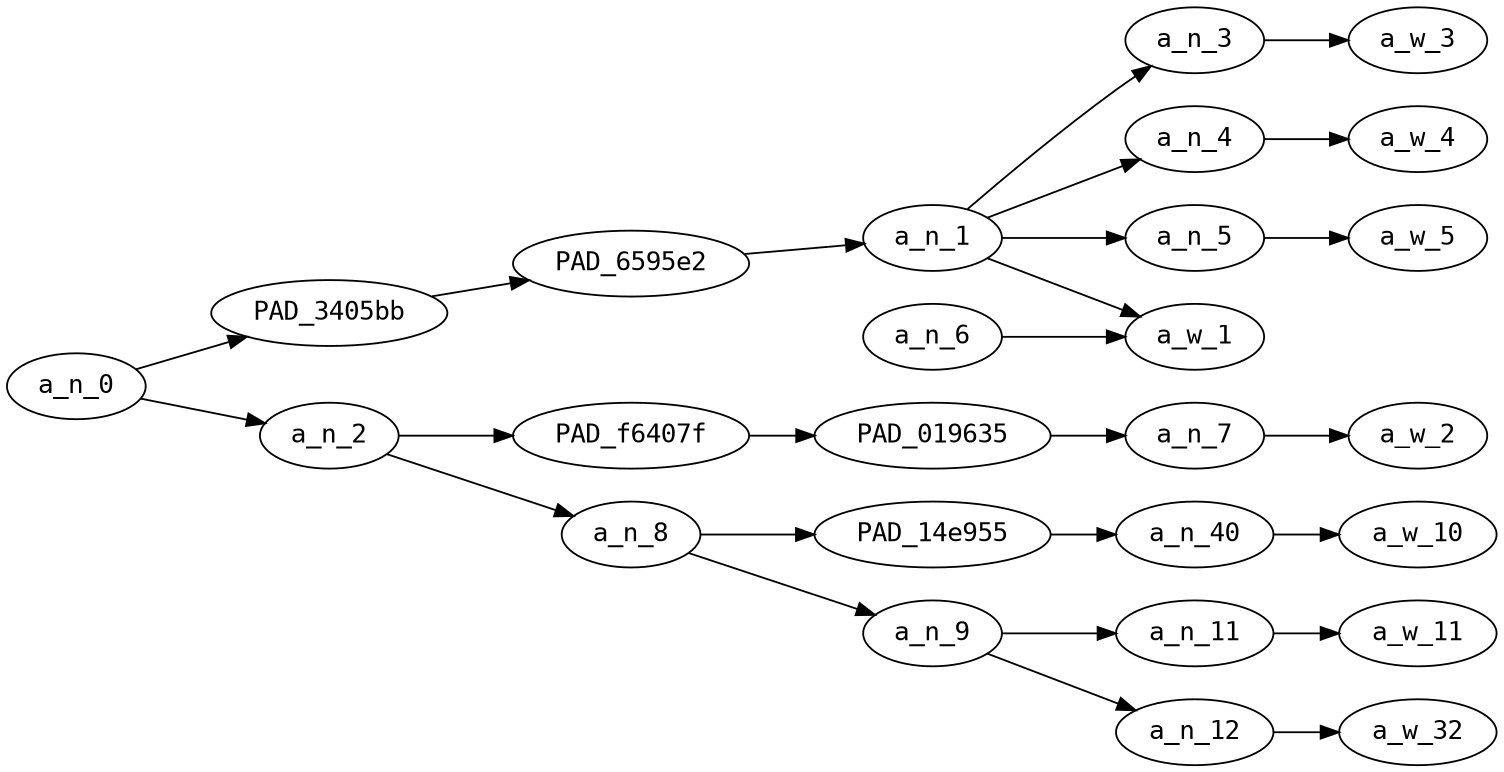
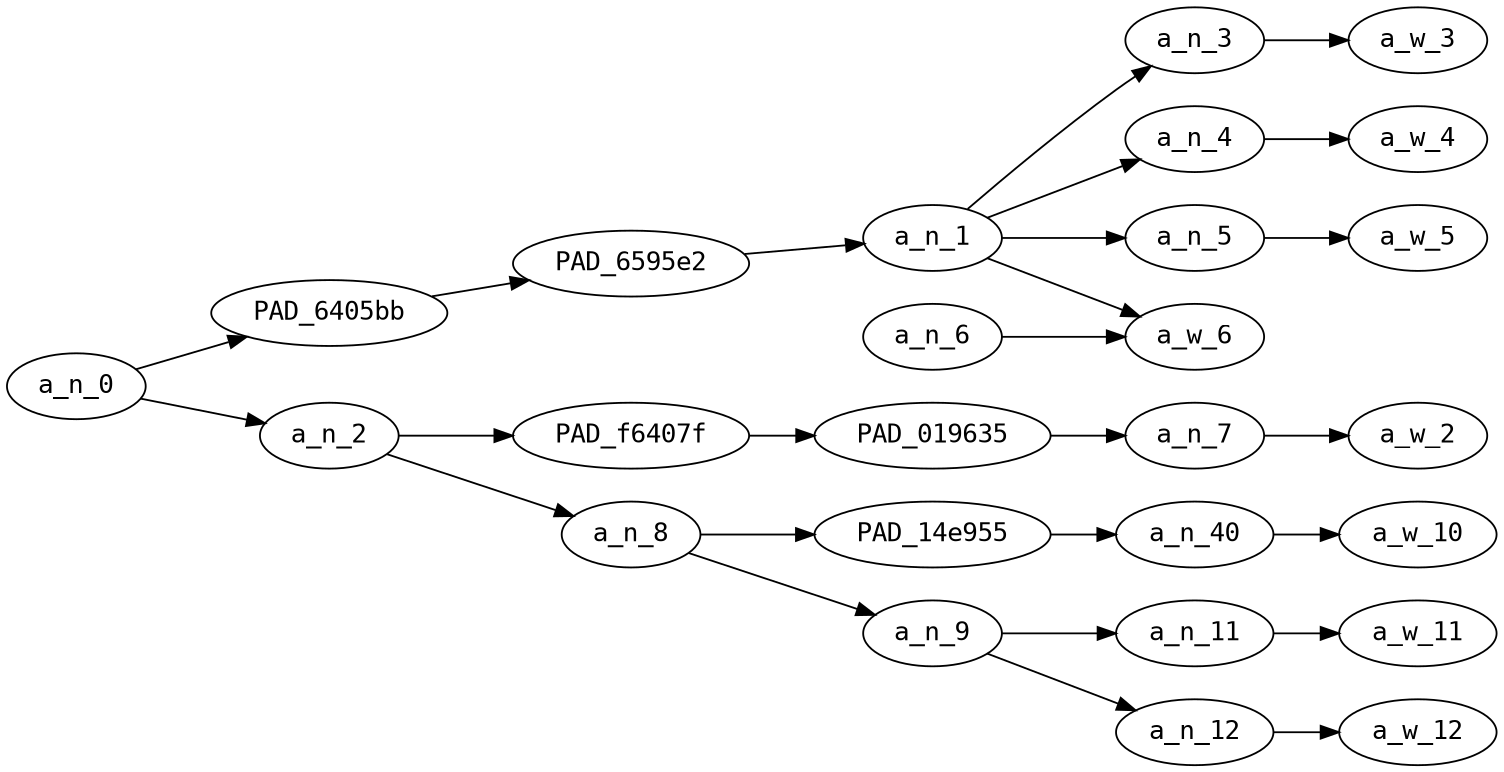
  strict digraph {
    fontname="DejaVu Sans Mono"
    rankdir=LR
    node [div_dir=-1 fontname="DejaVu Sans Mono" index=0 level=1 text_span="[4]" value=0.46121012]
    edge [fontname="DejaVu Sans Mono"]
    a_n_0 [level=5 text_span="[0, 1, 2, 3, 4, 5, 6, 7]" value=1.00000001]
-   PAD_3405bb [level=4 text_span="[0, 1, 2, 3]"]
+   PAD_3405bb [level=4 text_span="[0, 1, 2, 3]" label=PAD_6405bb]
    a_n_2 [div_dir=1 index=1 level=4 text_span="[4, 5, 6, 7]" value=0.53863761]
    PAD_6595e2 [level=3 text_span="[0, 1, 2, 3]"]
    n5 [div_dir=1 index=1 label=PAD_f6407f level=3 value=0.08797340]
    a_n_8 [index=2 level=3 text_span="[5, 6, 7]" value=0.45064589]
    a_n_1 [level=2 text_span="[0, 1, 2, 3]"]
    n8 [div_dir=1 index=1 label=PAD_019635 level=2 value=0.08797340]
    PAD_14e955 [index=3 level=2 text_span="[7]" value=0.15928001]
    a_n_9 [index=2 level=2 text_span="[5, 6]" value=0.29097199]
    a_n_3 [div_dir=1 text_span="[0]" value=0.07528204]
    a_n_4 [div_dir=1 index=1 text_span="[1]" value=0.10490336]
    a_n_5 [div_dir=1 index=2 text_span="[2]" value=0.09337559]
-   a_w_6 [div_dir=0 index=3 level=0 text_span="[3]" value="’" label=a_w_1]
+   a_w_6 [div_dir=0 index=3 level=0 text_span="[3]" value="’"]
    a_w_3 [div_dir=0 level=0 text_span="[0]" value="<user>"]
    a_w_4 [div_dir=0 index=1 level=0 text_span="[1]" value="<user>1"]
    a_w_5 [div_dir=0 index=2 level=0 text_span="[2]" value=i]
    a_n_6 [index=3 text_span="[3]" value=0.18733041]
    a_n_7 [div_dir=1 index=4 value=0.08797340]
    n20 [index=7 label=a_n_40 text_span="[7]" value=0.15928001]
    a_n_11 [index=5 text_span="[5]" value=0.11372830]
    a_n_12 [index=6 text_span="[6]" value=0.17703515]
    n23 [div_dir=0 index=4 label=a_w_2 level=0 value=m]
    a_w_10 [div_dir=0 index=7 level=0 text_span="[7]" value=fuck]
    a_w_11 [div_dir=0 index=5 level=0 text_span="[5]" value=super]
-   a_w_12 [div_dir=0 index=6 level=0 text_span="[6]" value=gay label=a_w_32]
+   a_w_12 [div_dir=0 index=6 level=0 text_span="[6]" value=gay]
    a_n_0 -> PAD_3405bb
    a_n_0 -> a_n_2
    PAD_3405bb -> PAD_6595e2
    a_n_2 -> n5
    a_n_2 -> a_n_8
    PAD_6595e2 -> a_n_1
    n5 -> n8
    a_n_8 -> PAD_14e955
    a_n_8 -> a_n_9
    a_n_1 -> a_n_3
    a_n_1 -> a_n_4
    a_n_1 -> a_n_5
    a_n_1 -> a_w_6
    n8 -> a_n_7
    PAD_14e955 -> n20
    a_n_9 -> a_n_11
    a_n_9 -> a_n_12
    a_n_3 -> a_w_3
    a_n_4 -> a_w_4
    a_n_5 -> a_w_5
    a_n_6 -> a_w_6
    a_n_7 -> n23
    n20 -> a_w_10
    a_n_11 -> a_w_11
    a_n_12 -> a_w_12
  }
